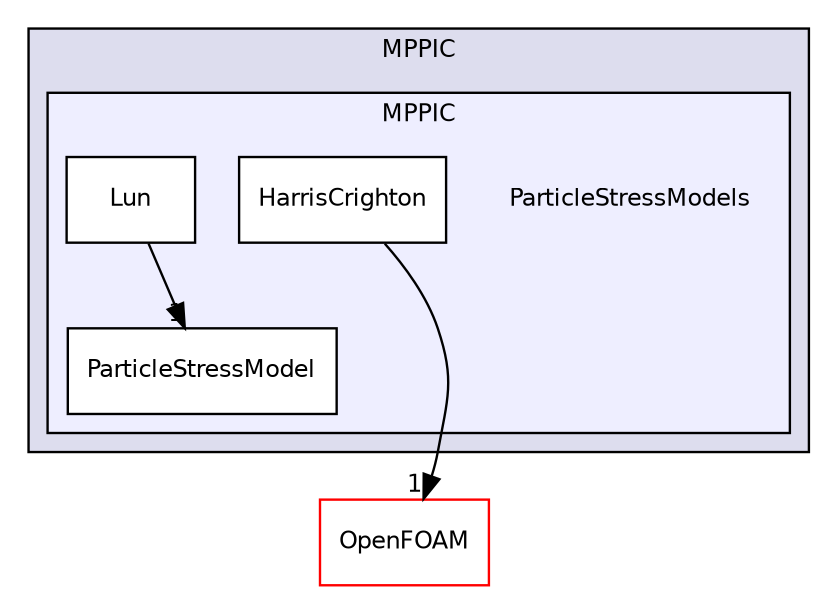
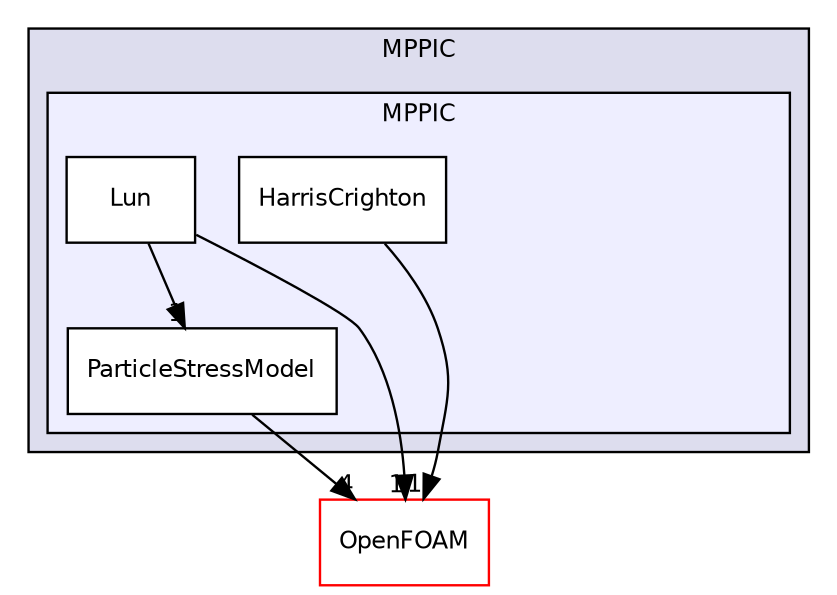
  digraph {
    compound=true
    node [fontname=Helvetica fontsize=10 shape=box color=black fillcolor=white style=filled]
    edge [headlabel=1 labeldistance=1.5 labelfontname=Helvetica labelfontsize=10]
-   n1 [label=ParticleStressModels shape=plaintext color="" fillcolor="" style=""]
    n2 [label=HarrisCrighton]
    n3 [label=Lun]
    n4 [label=ParticleStressModel]
    n5 [color=red label=OpenFOAM fillcolor="" style=""]
    subgraph cluster_1 {
      bgcolor="#ddddee"
      fontname=Helvetica
      fontsize=10
      label=MPPIC
      pencolor=black
      subgraph cluster_2 {
        bgcolor="#eeeeff"
        fontname=Helvetica
        fontsize=10
        label=MPPIC
        pencolor=black
-       n1
        n2
        n3
        n4
      }
    }
    n2 -> n5
    n3 -> n4
+   n3 -> n5
+   n4 -> n5 [headlabel=4]
  }
